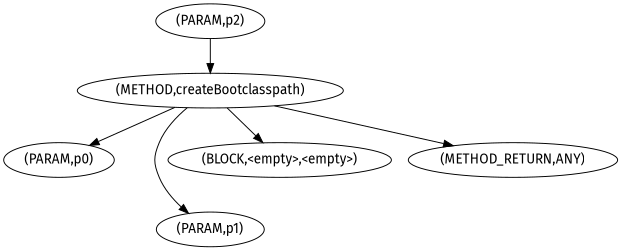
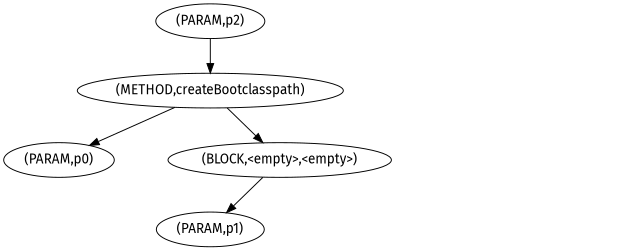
  digraph {
    fontname="Fira Sans"
    node [fontname="Fira Sans"]
    edge [fontname="Fira Sans"]
    n1 [label=<(METHOD,createBootclasspath)>]
    n2 [label=<(PARAM,p0)>]
    n3 [label=<(PARAM,p1)>]
    n4 [label=<(BLOCK,&lt;empty&gt;,&lt;empty&gt;)>]
-   n5 [label=<(METHOD_RETURN,ANY)>]
    n6 [label=<(PARAM,p2)>]
    n1 -> n2
-   n1 -> n3
+   n4 -> n3
    n1 -> n4
-   n1 -> n5
    n6 -> n1
  }
